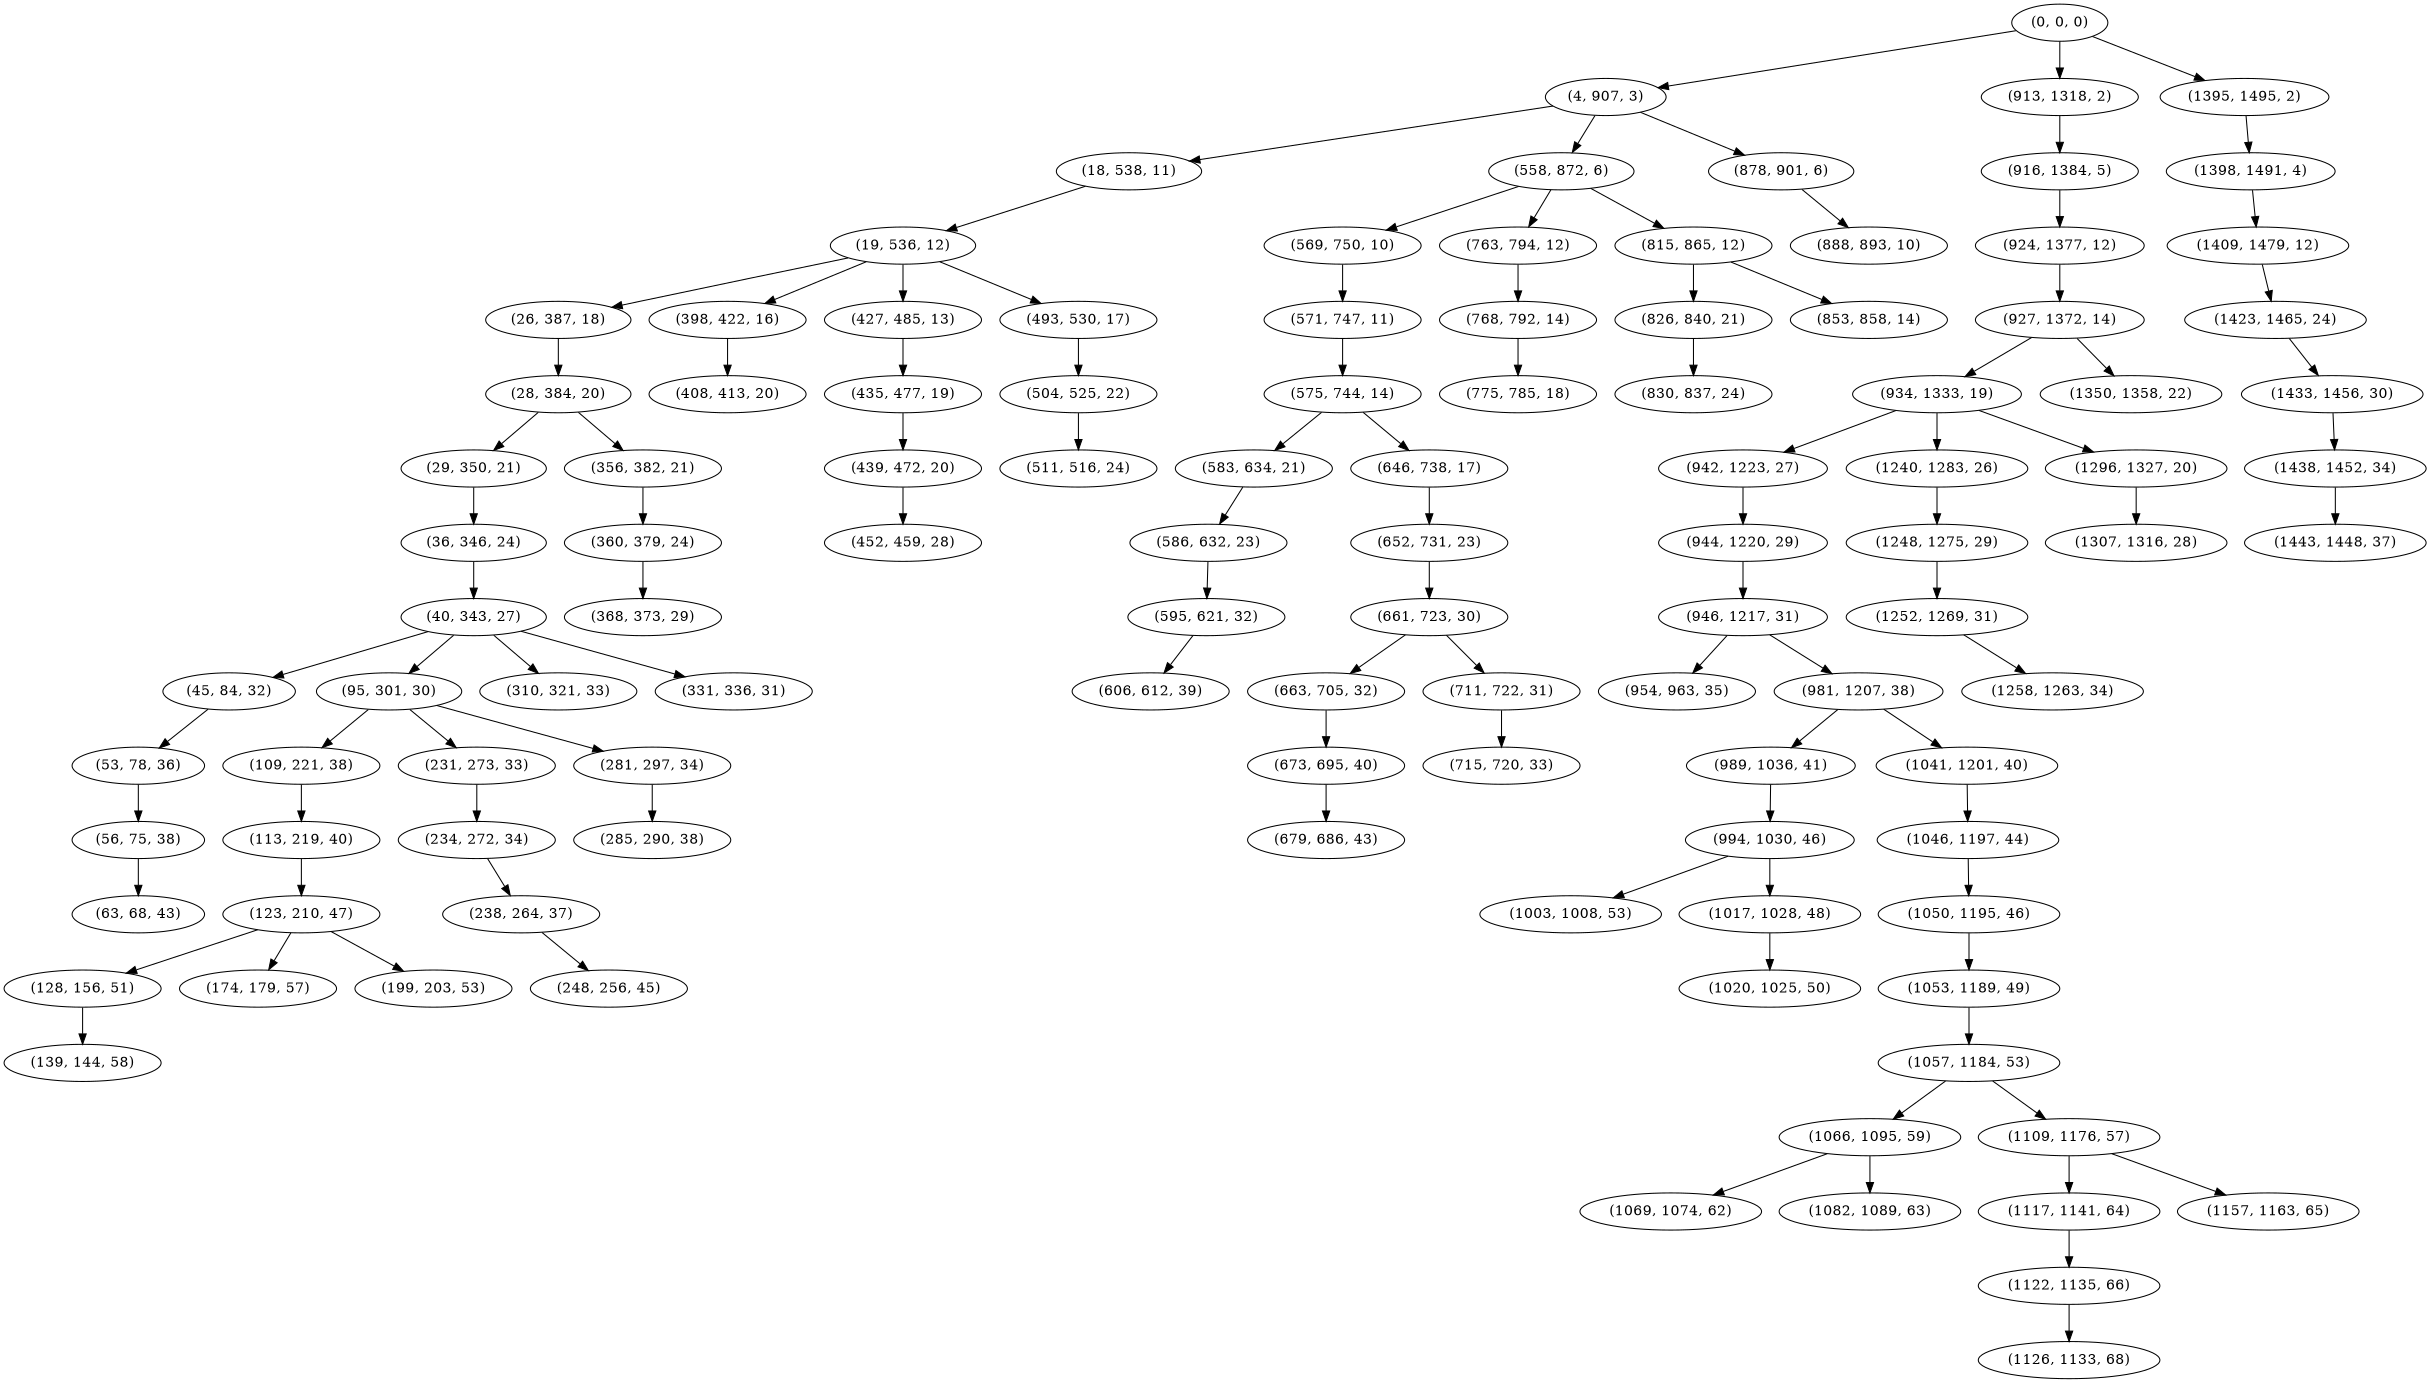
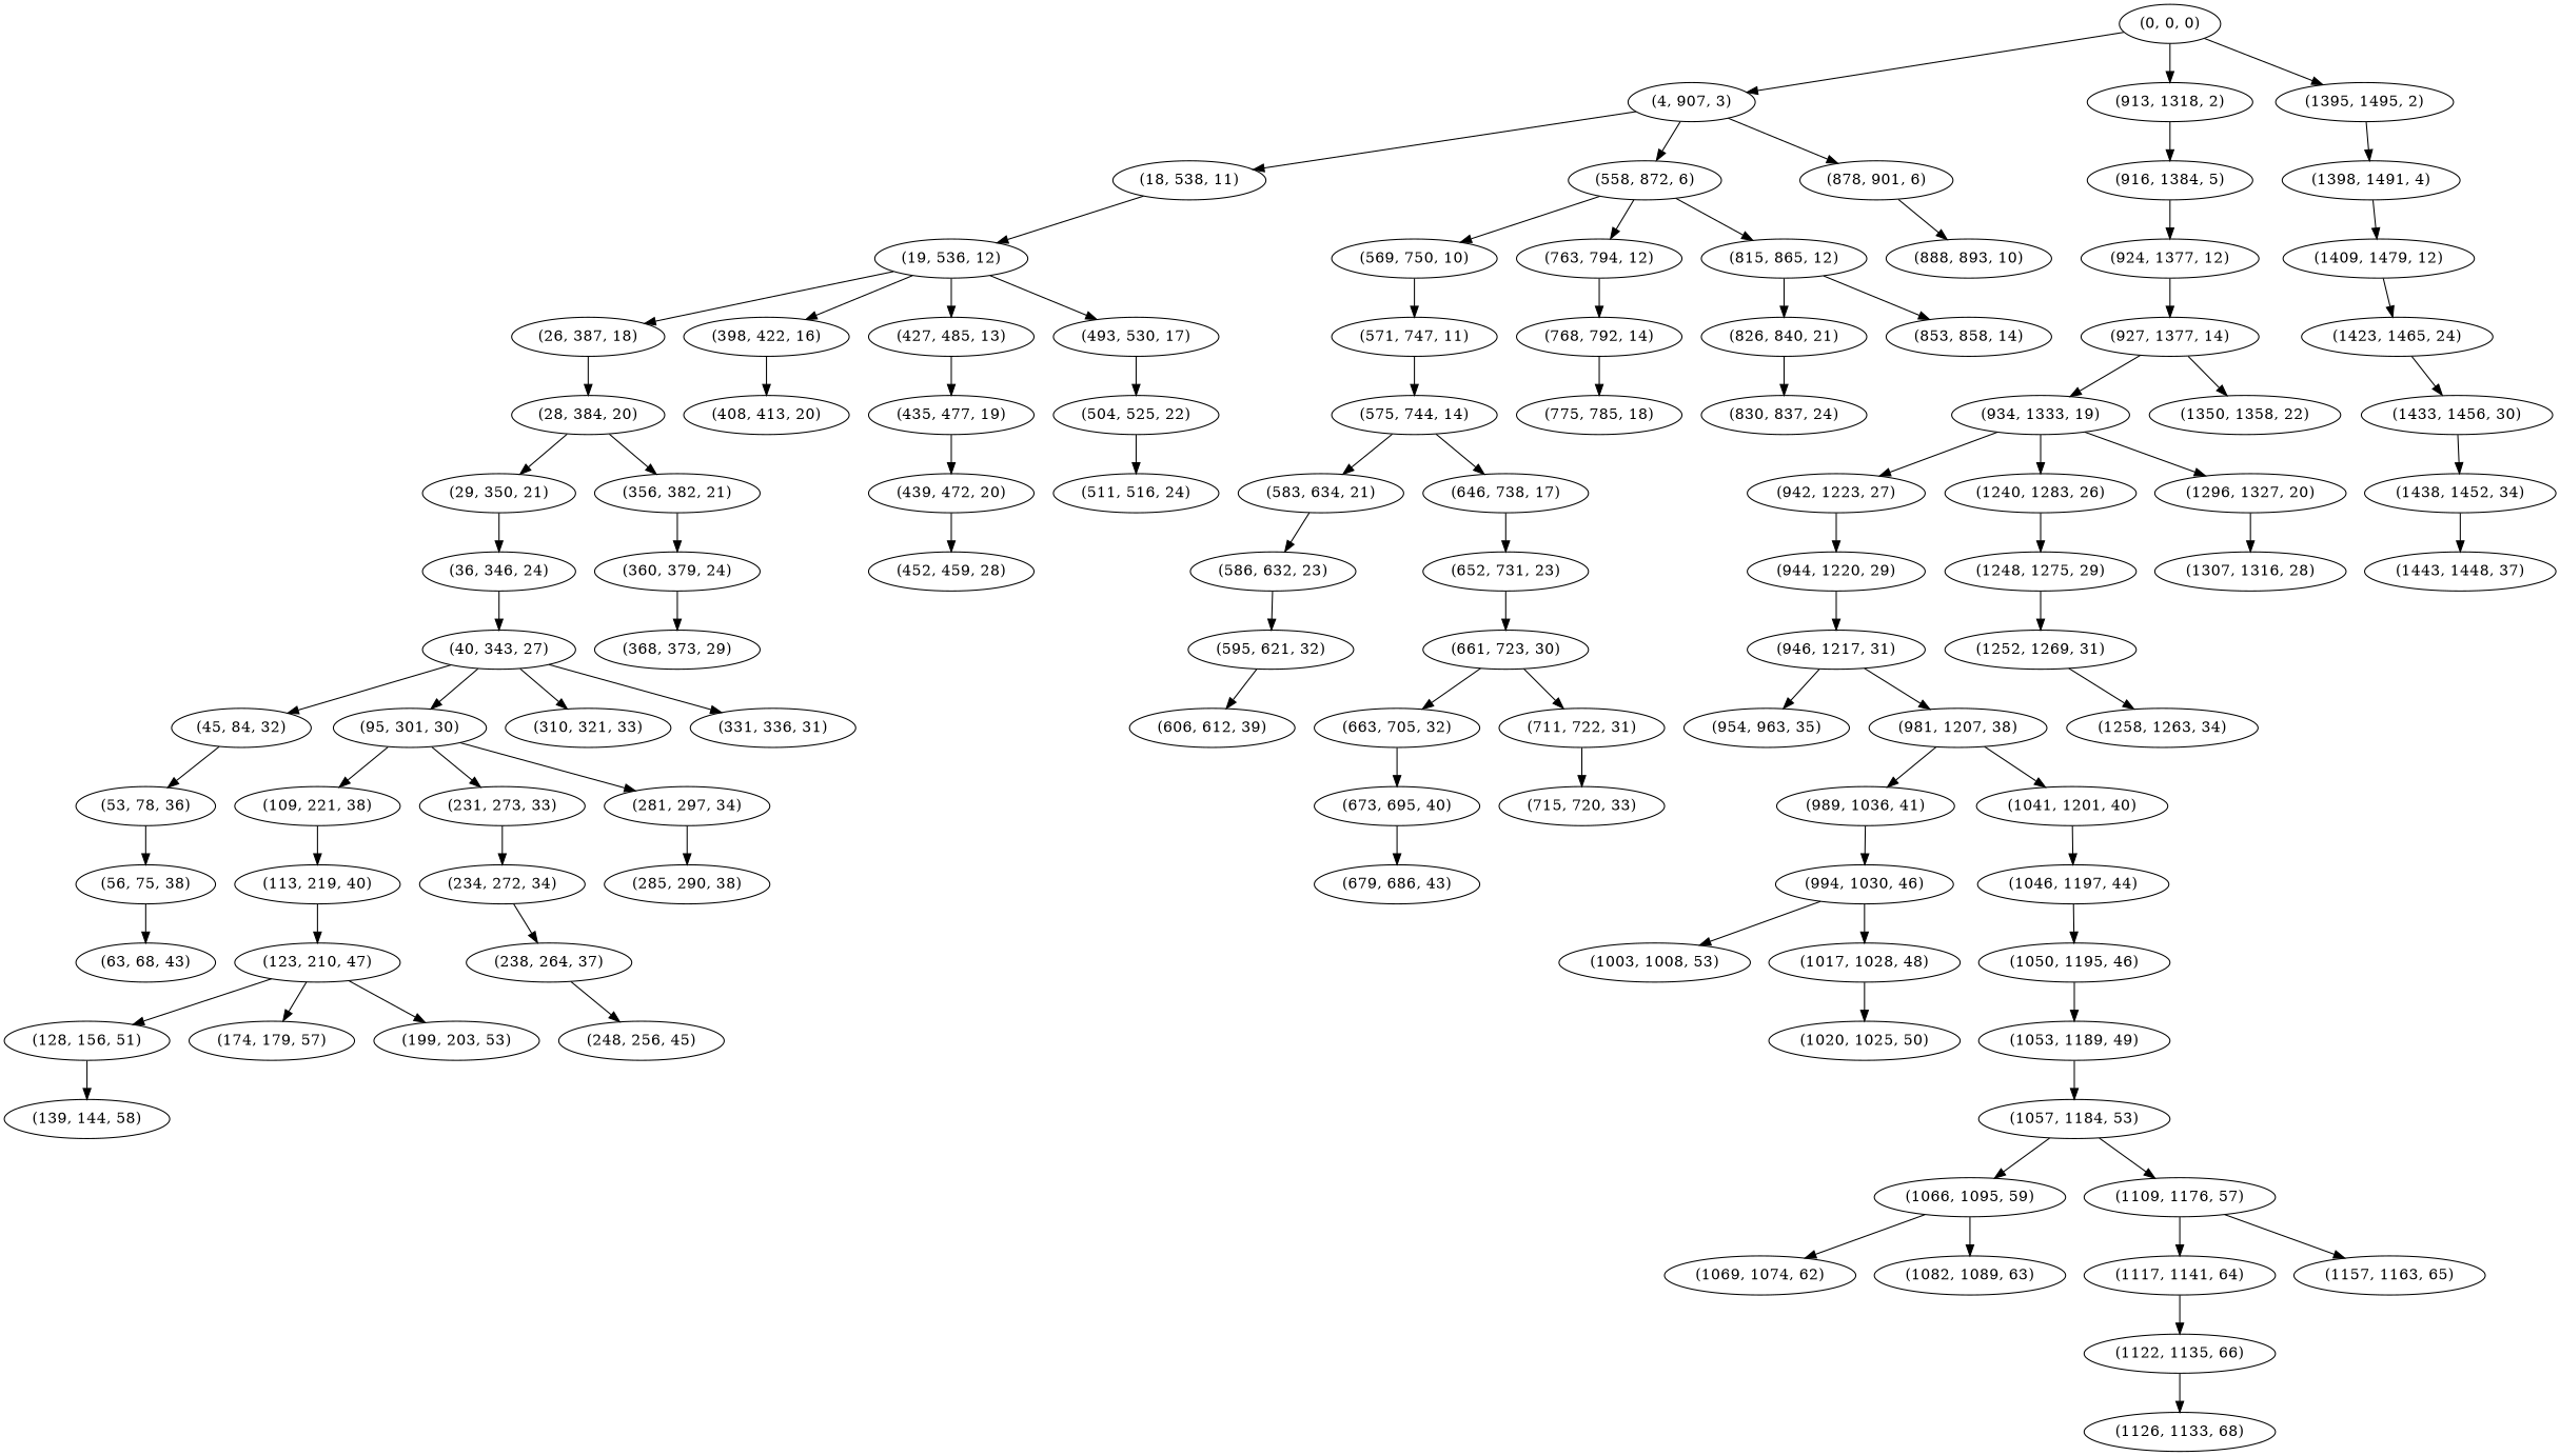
  digraph {
    "(0, 0, 0)"
    "(4, 907, 3)"
    n3 [label="(913, 1318, 2)"]
    "(1395, 1495, 2)"
    "(18, 538, 11)"
    "(558, 872, 6)"
    "(878, 901, 6)"
    "(916, 1384, 5)"
    "(1398, 1491, 4)"
    "(19, 536, 12)"
    "(569, 750, 10)"
    "(763, 794, 12)"
    "(815, 865, 12)"
    "(888, 893, 10)"
    "(26, 387, 18)"
    "(398, 422, 16)"
    "(427, 485, 13)"
    "(493, 530, 17)"
    "(28, 384, 20)"
    "(408, 413, 20)"
    "(435, 477, 19)"
    "(504, 525, 22)"
    "(29, 350, 21)"
    "(356, 382, 21)"
    "(36, 346, 24)"
    "(360, 379, 24)"
    "(40, 343, 27)"
    n28 [label="(45, 84, 32)"]
    "(95, 301, 30)"
    "(310, 321, 33)"
    "(331, 336, 31)"
    "(53, 78, 36)"
    "(109, 221, 38)"
    "(231, 273, 33)"
    "(281, 297, 34)"
    "(56, 75, 38)"
    "(63, 68, 43)"
    "(113, 219, 40)"
    "(234, 272, 34)"
    "(285, 290, 38)"
    "(123, 210, 47)"
    "(128, 156, 51)"
    "(174, 179, 57)"
    "(199, 203, 53)"
    "(139, 144, 58)"
    "(238, 264, 37)"
    "(248, 256, 45)"
    "(368, 373, 29)"
    "(439, 472, 20)"
    "(452, 459, 28)"
    "(511, 516, 24)"
    "(571, 747, 11)"
    "(768, 792, 14)"
    "(826, 840, 21)"
    "(853, 858, 14)"
    "(575, 744, 14)"
    "(583, 634, 21)"
    "(646, 738, 17)"
    "(586, 632, 23)"
    "(652, 731, 23)"
    "(595, 621, 32)"
    "(606, 612, 39)"
    "(661, 723, 30)"
    "(663, 705, 32)"
    "(711, 722, 31)"
    "(673, 695, 40)"
    "(715, 720, 33)"
    "(679, 686, 43)"
    "(775, 785, 18)"
    "(830, 837, 24)"
    "(924, 1377, 12)"
-   "(927, 1372, 14)"
+   "(927, 1372, 14)" [label="(927, 1377, 14)"]
    "(934, 1333, 19)"
    "(1350, 1358, 22)"
    "(942, 1223, 27)"
    "(1240, 1283, 26)"
    "(1296, 1327, 20)"
    "(944, 1220, 29)"
    "(1248, 1275, 29)"
    "(1307, 1316, 28)"
    "(946, 1217, 31)"
    "(954, 963, 35)"
    "(981, 1207, 38)"
    "(989, 1036, 41)"
    "(1041, 1201, 40)"
    "(994, 1030, 46)"
    "(1046, 1197, 44)"
    "(1003, 1008, 53)"
    "(1017, 1028, 48)"
    "(1020, 1025, 50)"
    "(1050, 1195, 46)"
    "(1053, 1189, 49)"
    "(1057, 1184, 53)"
    "(1066, 1095, 59)"
    "(1109, 1176, 57)"
    "(1069, 1074, 62)"
    "(1082, 1089, 63)"
    "(1117, 1141, 64)"
    "(1157, 1163, 65)"
    "(1122, 1135, 66)"
    "(1126, 1133, 68)"
    "(1252, 1269, 31)"
    "(1258, 1263, 34)"
    "(1409, 1479, 12)"
    "(1423, 1465, 24)"
    "(1433, 1456, 30)"
    "(1438, 1452, 34)"
    "(1443, 1448, 37)"
    "(0, 0, 0)" -> "(4, 907, 3)"
    "(0, 0, 0)" -> n3
    "(0, 0, 0)" -> "(1395, 1495, 2)"
    "(4, 907, 3)" -> "(18, 538, 11)"
    "(4, 907, 3)" -> "(558, 872, 6)"
    "(4, 907, 3)" -> "(878, 901, 6)"
    n3 -> "(916, 1384, 5)"
    "(1395, 1495, 2)" -> "(1398, 1491, 4)"
    "(18, 538, 11)" -> "(19, 536, 12)"
    "(558, 872, 6)" -> "(569, 750, 10)"
    "(558, 872, 6)" -> "(763, 794, 12)"
    "(558, 872, 6)" -> "(815, 865, 12)"
    "(878, 901, 6)" -> "(888, 893, 10)"
    "(916, 1384, 5)" -> "(924, 1377, 12)"
    "(1398, 1491, 4)" -> "(1409, 1479, 12)"
    "(19, 536, 12)" -> "(26, 387, 18)"
    "(19, 536, 12)" -> "(398, 422, 16)"
    "(19, 536, 12)" -> "(427, 485, 13)"
    "(19, 536, 12)" -> "(493, 530, 17)"
    "(569, 750, 10)" -> "(571, 747, 11)"
    "(763, 794, 12)" -> "(768, 792, 14)"
    "(815, 865, 12)" -> "(826, 840, 21)"
    "(815, 865, 12)" -> "(853, 858, 14)"
    "(26, 387, 18)" -> "(28, 384, 20)"
    "(398, 422, 16)" -> "(408, 413, 20)"
    "(427, 485, 13)" -> "(435, 477, 19)"
    "(493, 530, 17)" -> "(504, 525, 22)"
    "(28, 384, 20)" -> "(29, 350, 21)"
    "(28, 384, 20)" -> "(356, 382, 21)"
    "(435, 477, 19)" -> "(439, 472, 20)"
    "(504, 525, 22)" -> "(511, 516, 24)"
    "(29, 350, 21)" -> "(36, 346, 24)"
    "(356, 382, 21)" -> "(360, 379, 24)"
    "(36, 346, 24)" -> "(40, 343, 27)"
    "(360, 379, 24)" -> "(368, 373, 29)"
    "(40, 343, 27)" -> n28
    "(40, 343, 27)" -> "(95, 301, 30)"
    "(40, 343, 27)" -> "(310, 321, 33)"
    "(40, 343, 27)" -> "(331, 336, 31)"
    n28 -> "(53, 78, 36)"
    "(95, 301, 30)" -> "(109, 221, 38)"
    "(95, 301, 30)" -> "(231, 273, 33)"
    "(95, 301, 30)" -> "(281, 297, 34)"
    "(53, 78, 36)" -> "(56, 75, 38)"
    "(109, 221, 38)" -> "(113, 219, 40)"
    "(231, 273, 33)" -> "(234, 272, 34)"
    "(281, 297, 34)" -> "(285, 290, 38)"
    "(56, 75, 38)" -> "(63, 68, 43)"
    "(113, 219, 40)" -> "(123, 210, 47)"
    "(234, 272, 34)" -> "(238, 264, 37)"
    "(123, 210, 47)" -> "(128, 156, 51)"
    "(123, 210, 47)" -> "(174, 179, 57)"
    "(123, 210, 47)" -> "(199, 203, 53)"
    "(128, 156, 51)" -> "(139, 144, 58)"
    "(238, 264, 37)" -> "(248, 256, 45)"
    "(439, 472, 20)" -> "(452, 459, 28)"
    "(571, 747, 11)" -> "(575, 744, 14)"
    "(768, 792, 14)" -> "(775, 785, 18)"
    "(826, 840, 21)" -> "(830, 837, 24)"
    "(575, 744, 14)" -> "(583, 634, 21)"
    "(575, 744, 14)" -> "(646, 738, 17)"
    "(583, 634, 21)" -> "(586, 632, 23)"
    "(646, 738, 17)" -> "(652, 731, 23)"
    "(586, 632, 23)" -> "(595, 621, 32)"
    "(652, 731, 23)" -> "(661, 723, 30)"
    "(595, 621, 32)" -> "(606, 612, 39)"
    "(661, 723, 30)" -> "(663, 705, 32)"
    "(661, 723, 30)" -> "(711, 722, 31)"
    "(663, 705, 32)" -> "(673, 695, 40)"
    "(711, 722, 31)" -> "(715, 720, 33)"
    "(673, 695, 40)" -> "(679, 686, 43)"
    "(924, 1377, 12)" -> "(927, 1372, 14)"
    "(927, 1372, 14)" -> "(934, 1333, 19)"
    "(927, 1372, 14)" -> "(1350, 1358, 22)"
    "(934, 1333, 19)" -> "(942, 1223, 27)"
    "(934, 1333, 19)" -> "(1240, 1283, 26)"
    "(934, 1333, 19)" -> "(1296, 1327, 20)"
    "(942, 1223, 27)" -> "(944, 1220, 29)"
    "(1240, 1283, 26)" -> "(1248, 1275, 29)"
    "(1296, 1327, 20)" -> "(1307, 1316, 28)"
    "(944, 1220, 29)" -> "(946, 1217, 31)"
    "(1248, 1275, 29)" -> "(1252, 1269, 31)"
    "(946, 1217, 31)" -> "(954, 963, 35)"
    "(946, 1217, 31)" -> "(981, 1207, 38)"
    "(981, 1207, 38)" -> "(989, 1036, 41)"
    "(981, 1207, 38)" -> "(1041, 1201, 40)"
    "(989, 1036, 41)" -> "(994, 1030, 46)"
    "(1041, 1201, 40)" -> "(1046, 1197, 44)"
    "(994, 1030, 46)" -> "(1003, 1008, 53)"
    "(994, 1030, 46)" -> "(1017, 1028, 48)"
    "(1046, 1197, 44)" -> "(1050, 1195, 46)"
    "(1017, 1028, 48)" -> "(1020, 1025, 50)"
    "(1050, 1195, 46)" -> "(1053, 1189, 49)"
    "(1053, 1189, 49)" -> "(1057, 1184, 53)"
    "(1057, 1184, 53)" -> "(1066, 1095, 59)"
    "(1057, 1184, 53)" -> "(1109, 1176, 57)"
    "(1066, 1095, 59)" -> "(1069, 1074, 62)"
    "(1066, 1095, 59)" -> "(1082, 1089, 63)"
    "(1109, 1176, 57)" -> "(1117, 1141, 64)"
    "(1109, 1176, 57)" -> "(1157, 1163, 65)"
    "(1117, 1141, 64)" -> "(1122, 1135, 66)"
    "(1122, 1135, 66)" -> "(1126, 1133, 68)"
    "(1252, 1269, 31)" -> "(1258, 1263, 34)"
    "(1409, 1479, 12)" -> "(1423, 1465, 24)"
    "(1423, 1465, 24)" -> "(1433, 1456, 30)"
    "(1433, 1456, 30)" -> "(1438, 1452, 34)"
    "(1438, 1452, 34)" -> "(1443, 1448, 37)"
  }
